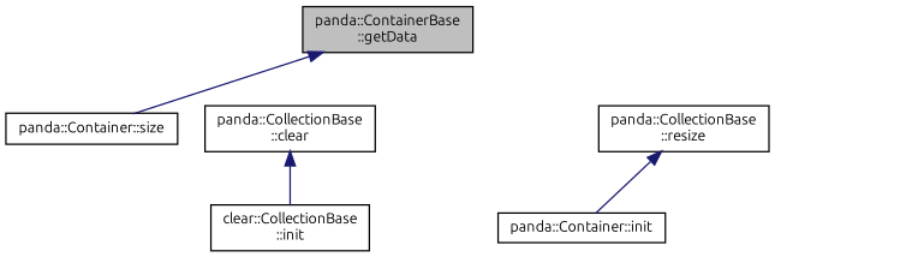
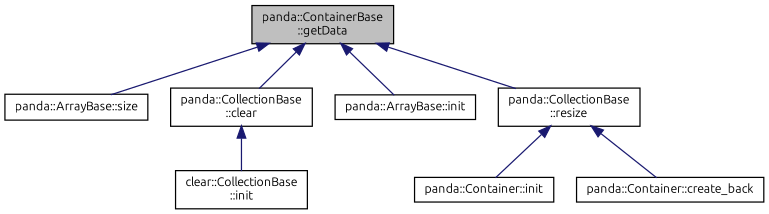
  digraph {
    fontname=Ubuntu
    rankdir=TB
    node [color=black fillcolor=white fontname=Ubuntu fontsize=10 shape=record style=filled]
    edge [color=midnightblue dir=back fontname=Ubuntu fontsize=10 labelfontname=Helvetica labelfontsize=10 style=solid]
    n1 [fillcolor=grey75 fontcolor=black height=0.2 label="panda::ContainerBase\l::getData" width=0.4]
-   n2 [height=0.2 label="panda::Container::size" width=0.4]
+   n2 [height=0.2 label="panda::ArrayBase::size" width=0.4]
    n3 [height=0.2 label="panda::CollectionBase\l::clear" width=0.4]
+   n4 [height=0.2 label="panda::ArrayBase::init" width=0.4]
    n5 [height=0.2 label="panda::CollectionBase\l::resize" width=0.4]
    n6 [height=0.2 label="clear::CollectionBase\l::init" width=0.4]
    n7 [height=0.2 label="panda::Container::init" width=0.4]
+   n8 [height=0.2 label="panda::Container::create_back" width=0.4]
    n1 -> n2
+   n1 -> n3
+   n1 -> n4
+   n1 -> n5
    n3 -> n6
    n5 -> n7
+   n5 -> n8
  }
